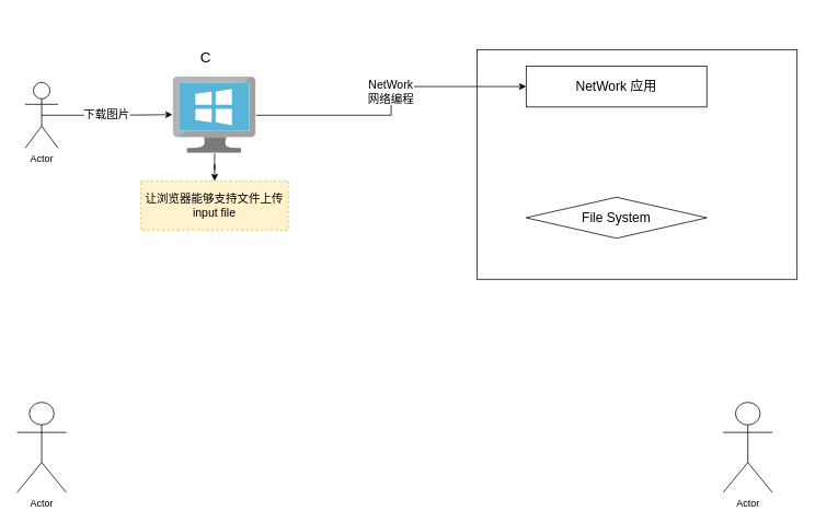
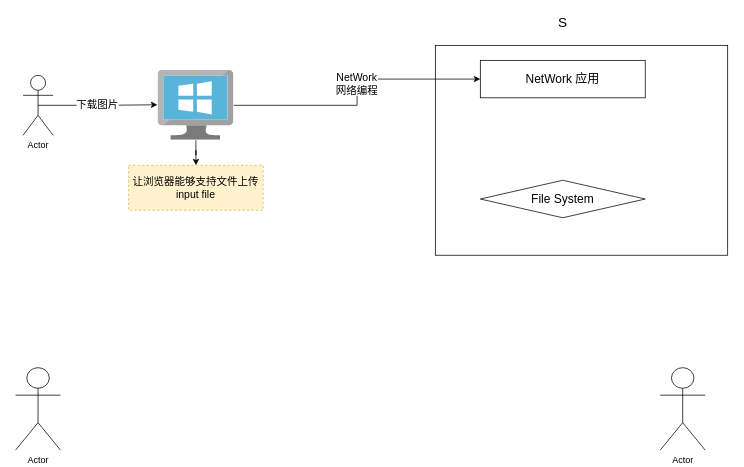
  <mxCell id="0" />
  <mxCell id="1" parent="0" />
  <mxCell id="2" style="edgeStyle=orthogonalEdgeStyle;rounded=0;orthogonalLoop=1;jettySize=auto;html=1;exitX=0.5;exitY=0.5;exitDx=0;exitDy=0;exitPerimeter=0;entryX=-0.008;entryY=0.492;entryDx=0;entryDy=0;entryPerimeter=0;" parent="1" source="4" target="6" edge="1"><mxGeometry relative="1" as="geometry" /></mxCell>
  <mxCell id="3" value="&lt;font style=&quot;font-size: 14px&quot;&gt;下载图片&lt;/font&gt;" style="edgeLabel;html=1;align=center;verticalAlign=middle;resizable=0;points=[];" parent="2" vertex="1" connectable="0"><mxGeometry x="-0.027" y="2" relative="1" as="geometry"><mxPoint as="offset" /></mxGeometry></mxCell>
  <mxCell id="4" value="Actor" style="shape=umlActor;verticalLabelPosition=bottom;verticalAlign=top;html=1;outlineConnect=0;" parent="1" vertex="1"><mxGeometry x="30" y="100" width="40" height="80" as="geometry" /></mxCell>
  <mxCell id="5" style="edgeStyle=orthogonalEdgeStyle;rounded=0;orthogonalLoop=1;jettySize=auto;html=1;" parent="1" source="6" target="14" edge="1"><mxGeometry relative="1" as="geometry"><mxPoint x="260.545" y="250" as="targetPoint" /></mxGeometry></mxCell>
  <mxCell id="6" value="" style="aspect=fixed;html=1;points=[];align=center;image;fontSize=12;image=img/lib/mscae/VirtualMachineWindows.svg;" parent="1" vertex="1"><mxGeometry x="210" y="93.5" width="101.09" height="93" as="geometry" /></mxCell>
  <mxCell id="7" value="" style="rounded=0;whiteSpace=wrap;html=1;" parent="1" vertex="1"><mxGeometry x="580" y="60" width="390" height="280" as="geometry" /></mxCell>
  <mxCell id="8" value="&lt;font style=&quot;font-size: 16px&quot;&gt;NetWork 应用&lt;/font&gt;" style="rounded=0;whiteSpace=wrap;html=1;" parent="1" vertex="1"><mxGeometry x="640" y="80" width="220" height="50" as="geometry" /></mxCell>
  <mxCell id="9" value="&lt;font style=&quot;font-size: 16px&quot;&gt;File System&lt;/font&gt;" style="rhombus;whiteSpace=wrap;html=1;" parent="1" vertex="1"><mxGeometry x="640" y="240" width="220" height="50" as="geometry" /></mxCell>
  <mxCell id="10" style="edgeStyle=orthogonalEdgeStyle;rounded=0;orthogonalLoop=1;jettySize=auto;html=1;entryX=0;entryY=0.5;entryDx=0;entryDy=0;" parent="1" source="6" target="8" edge="1"><mxGeometry relative="1" as="geometry" /></mxCell>
  <mxCell id="11" value="&lt;font style=&quot;font-size: 14px&quot;&gt;NetWork&lt;br&gt;网络编程&lt;br&gt;&lt;/font&gt;" style="edgeLabel;html=1;align=center;verticalAlign=middle;resizable=0;points=[];" parent="10" vertex="1" connectable="0"><mxGeometry x="0.068" y="1" relative="1" as="geometry"><mxPoint as="offset" /></mxGeometry></mxCell>
- <mxCell id="12" value="&lt;font style=&quot;font-size: 18px&quot;&gt;C&lt;/font&gt;" style="text;html=1;strokeColor=none;fillColor=none;align=center;verticalAlign=middle;whiteSpace=wrap;rounded=0;" parent="1" vertex="1"><mxGeometry x="230" y="60" width="40" height="20" as="geometry" /></mxCell>
+ <mxCell id="13" value="&lt;font style=&quot;font-size: 18px&quot;&gt;S&lt;/font&gt;" style="text;html=1;strokeColor=none;fillColor=none;align=center;verticalAlign=middle;whiteSpace=wrap;rounded=0;" parent="1" vertex="1"><mxGeometry x="730" y="20" width="40" height="20" as="geometry" /></mxCell>
  <mxCell id="14" value="&lt;font style=&quot;font-size: 14px&quot;&gt;让浏览器能够支持文件上传&lt;br&gt;input file&lt;/font&gt;" style="rounded=0;whiteSpace=wrap;html=1;fillColor=#fff2cc;strokeColor=#d6b656;dashed=1;" parent="1" vertex="1"><mxGeometry x="170.82" y="220" width="179.45" height="60" as="geometry" /></mxCell>
  <mxCell id="15" value="Actor" style="shape=umlActor;verticalLabelPosition=bottom;verticalAlign=top;html=1;outlineConnect=0;" vertex="1" parent="1"><mxGeometry x="20" y="490" width="60" height="110" as="geometry" /></mxCell>
  <mxCell id="16" value="Actor" style="shape=umlActor;verticalLabelPosition=bottom;verticalAlign=top;html=1;outlineConnect=0;" vertex="1" parent="1"><mxGeometry x="880" y="490" width="60" height="110" as="geometry" /></mxCell>
